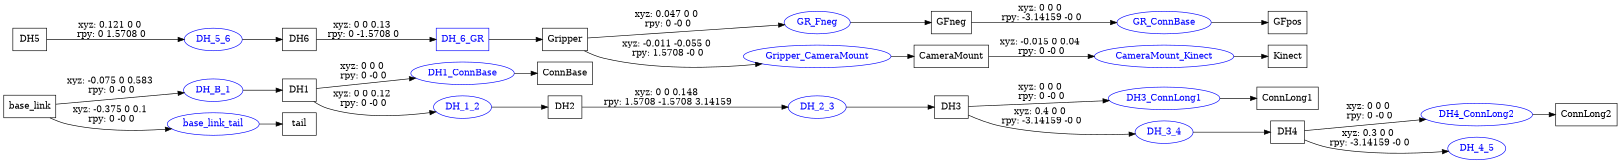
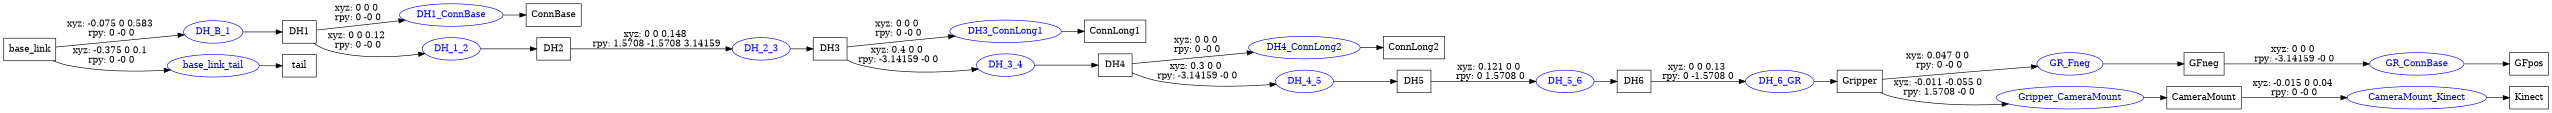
  digraph {
    rankdir=LR
    node [shape=box]
    n1 [label=base_link]
    DH_B_1 [color=blue fontcolor=blue shape=ellipse]
    base_link_tail [color=blue fontcolor=blue shape=ellipse]
    n4 [label=DH1]
    n5 [label=tail]
    DH1_ConnBase [color=blue fontcolor=blue shape=ellipse]
    DH_1_2 [color=blue fontcolor=blue shape=ellipse]
    n8 [label=ConnBase]
    n9 [label=DH2]
    DH_2_3 [color=blue fontcolor=blue shape=ellipse]
    n11 [label=DH3]
    DH3_ConnLong1 [color=blue fontcolor=blue shape=ellipse]
    DH_3_4 [color=blue fontcolor=blue shape=ellipse]
    n14 [label=ConnLong1]
    n15 [label=DH4]
    DH4_ConnLong2 [color=blue fontcolor=blue shape=ellipse]
    DH_4_5 [color=blue fontcolor=blue shape=ellipse]
    n18 [label=ConnLong2]
    n19 [label=DH5]
    DH_5_6 [color=blue fontcolor=blue shape=ellipse]
    n21 [label=DH6]
-   DH_6_GR [color=blue fontcolor=blue]
+   DH_6_GR [color=blue fontcolor=blue shape=ellipse]
    n23 [label=Gripper]
    GR_Fneg [color=blue fontcolor=blue shape=ellipse]
    Gripper_CameraMount [color=blue fontcolor=blue shape=ellipse]
    n26 [label=GFneg]
    n27 [label=CameraMount]
    n28 [color=blue fontcolor=blue label=GR_ConnBase shape=ellipse]
    n29 [label=GFpos]
    CameraMount_Kinect [color=blue fontcolor=blue shape=ellipse]
    n31 [label=Kinect]
    n1 -> DH_B_1 [label="xyz: -0.075 0 0.583 \nrpy: 0 -0 0"]
    n1 -> base_link_tail [label="xyz: -0.375 0 0.1 \nrpy: 0 -0 0"]
    DH_B_1 -> n4
    base_link_tail -> n5
    n4 -> DH1_ConnBase [label="xyz: 0 0 0 \nrpy: 0 -0 0"]
    n4 -> DH_1_2 [label="xyz: 0 0 0.12 \nrpy: 0 -0 0"]
    DH1_ConnBase -> n8
    DH_1_2 -> n9
    n9 -> DH_2_3 [label="xyz: 0 0 0.148 \nrpy: 1.5708 -1.5708 3.14159"]
    DH_2_3 -> n11
    n11 -> DH3_ConnLong1 [label="xyz: 0 0 0 \nrpy: 0 -0 0"]
    n11 -> DH_3_4 [label="xyz: 0.4 0 0 \nrpy: -3.14159 -0 0"]
    DH3_ConnLong1 -> n14
    DH_3_4 -> n15
    n15 -> DH4_ConnLong2 [label="xyz: 0 0 0 \nrpy: 0 -0 0"]
    n15 -> DH_4_5 [label="xyz: 0.3 0 0 \nrpy: -3.14159 -0 0"]
    DH4_ConnLong2 -> n18
+   DH_4_5 -> n19
    n19 -> DH_5_6 [label="xyz: 0.121 0 0 \nrpy: 0 1.5708 0"]
    DH_5_6 -> n21
    n21 -> DH_6_GR [label="xyz: 0 0 0.13 \nrpy: 0 -1.5708 0"]
    DH_6_GR -> n23
    n23 -> GR_Fneg [label="xyz: 0.047 0 0 \nrpy: 0 -0 0"]
    n23 -> Gripper_CameraMount [label="xyz: -0.011 -0.055 0 \nrpy: 1.5708 -0 0"]
    GR_Fneg -> n26
    Gripper_CameraMount -> n27
    n26 -> n28 [label="xyz: 0 0 0 \nrpy: -3.14159 -0 0"]
    n27 -> CameraMount_Kinect [label="xyz: -0.015 0 0.04 \nrpy: 0 -0 0"]
    n28 -> n29
    CameraMount_Kinect -> n31
  }
